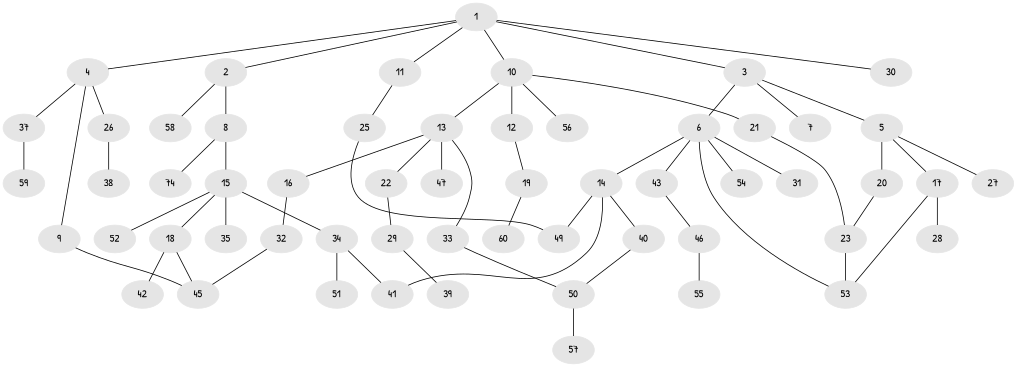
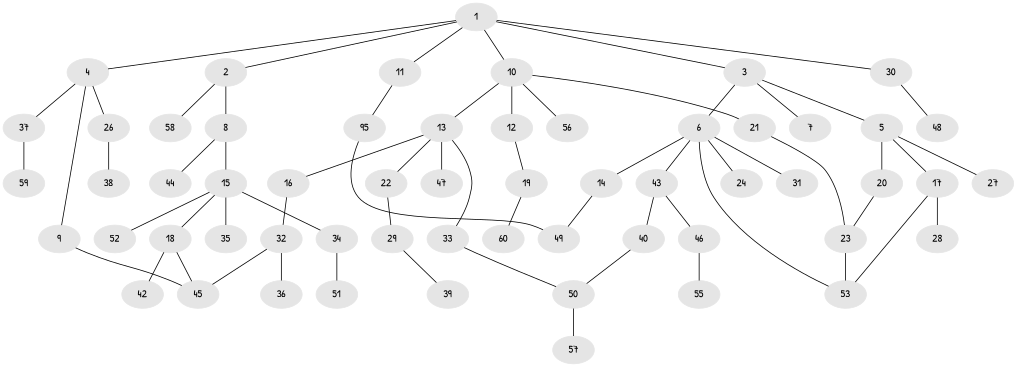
  graph {
    fontname="Patrick Hand"
    node [color=gray90 fontname="Patrick Hand" style=filled]
    edge [fontname="Patrick Hand"]
    1
    2
    3
    4
    10
    11
    30
    8
    58
    5
    6
    7
    9
    26
    37
    12
    13
    21
    56
-   25
+   25 [label=95]
+   48
    15
-   44 [label=74]
+   44
    17
    20
    27
    14
-   24 [label=54]
+   24
    31
    43
    53
    45
    38
    59
    28
    23
    40
-   41
    49
    46
    18
    34
    35
    52
    19
    16
    22
    33
    47
    60
    32
    29
    50
    42
    51
+   36
    39
    57
    55
    1 -- 2
    1 -- 3
    1 -- 4
    1 -- 10
    1 -- 11
    1 -- 30
    2 -- 8
    2 -- 58
    3 -- 5
    3 -- 6
    3 -- 7
    4 -- 9
    4 -- 26
    4 -- 37
    10 -- 12
    10 -- 13
    10 -- 21
    10 -- 56
    11 -- 25
+   30 -- 48
    8 -- 15
    8 -- 44
    5 -- 17
    5 -- 20
    5 -- 27
    6 -- 14
    6 -- 24
    6 -- 31
    6 -- 43
    6 -- 53
    9 -- 45
    26 -- 38
    37 -- 59
    12 -- 19
    13 -- 16
    13 -- 22
    13 -- 33
    13 -- 47
    21 -- 23
    25 -- 49
    15 -- 18
    15 -- 34
    15 -- 35
    15 -- 52
    17 -- 53
    17 -- 28
    20 -- 23
-   14 -- 40
-   14 -- 41
+   43 -- 40
    14 -- 49
    43 -- 46
    23 -- 53
    40 -- 50
    46 -- 55
    18 -- 45
    18 -- 42
-   34 -- 41
    34 -- 51
    19 -- 60
    16 -- 32
    22 -- 29
    33 -- 50
    32 -- 45
+   32 -- 36
    29 -- 39
    50 -- 57
  }
